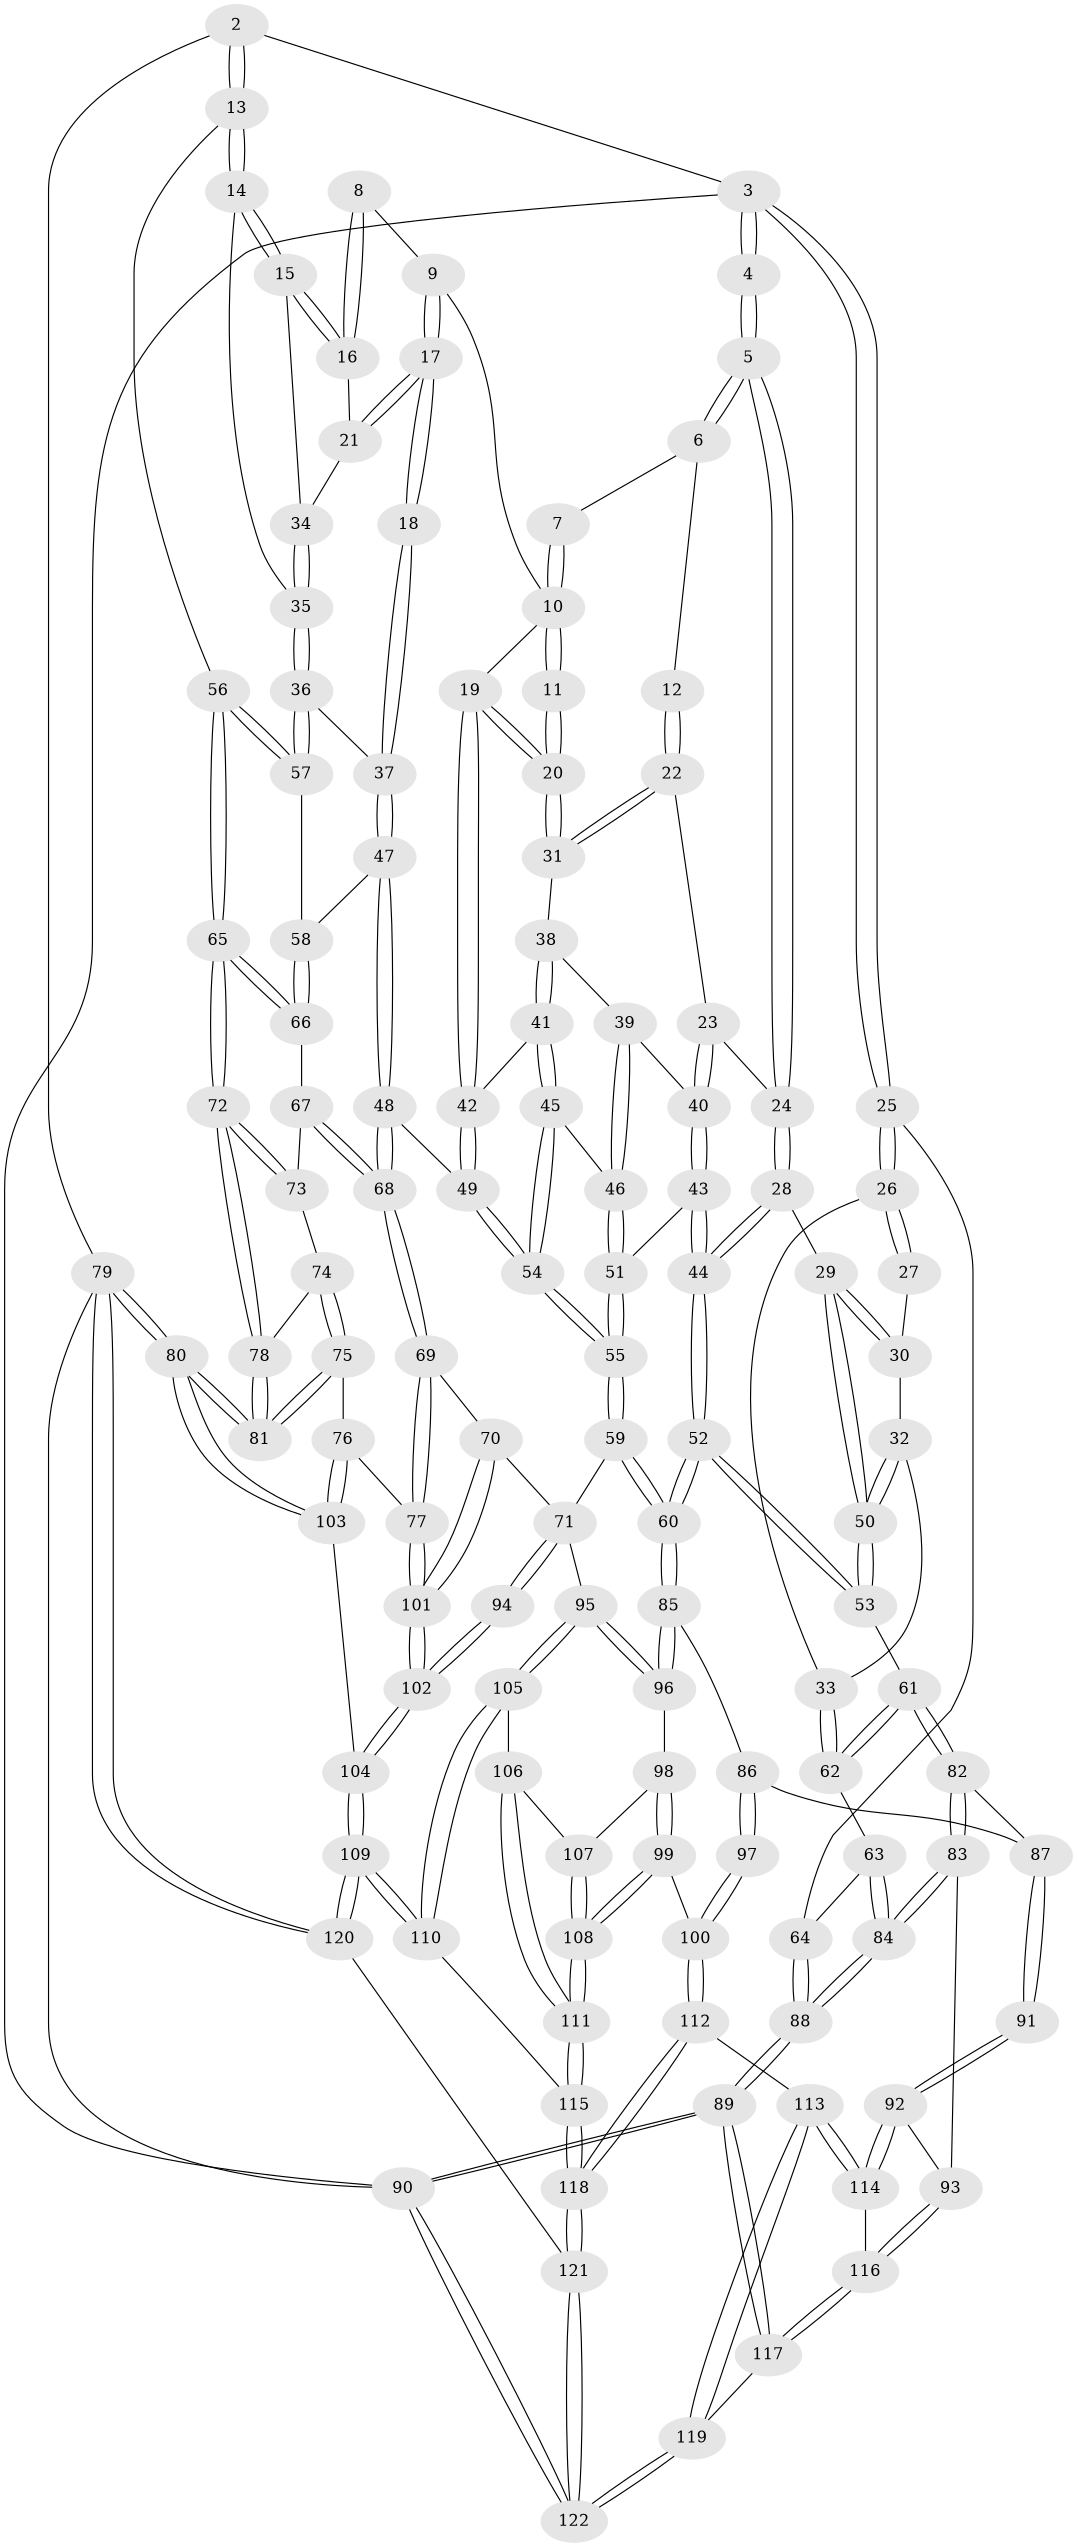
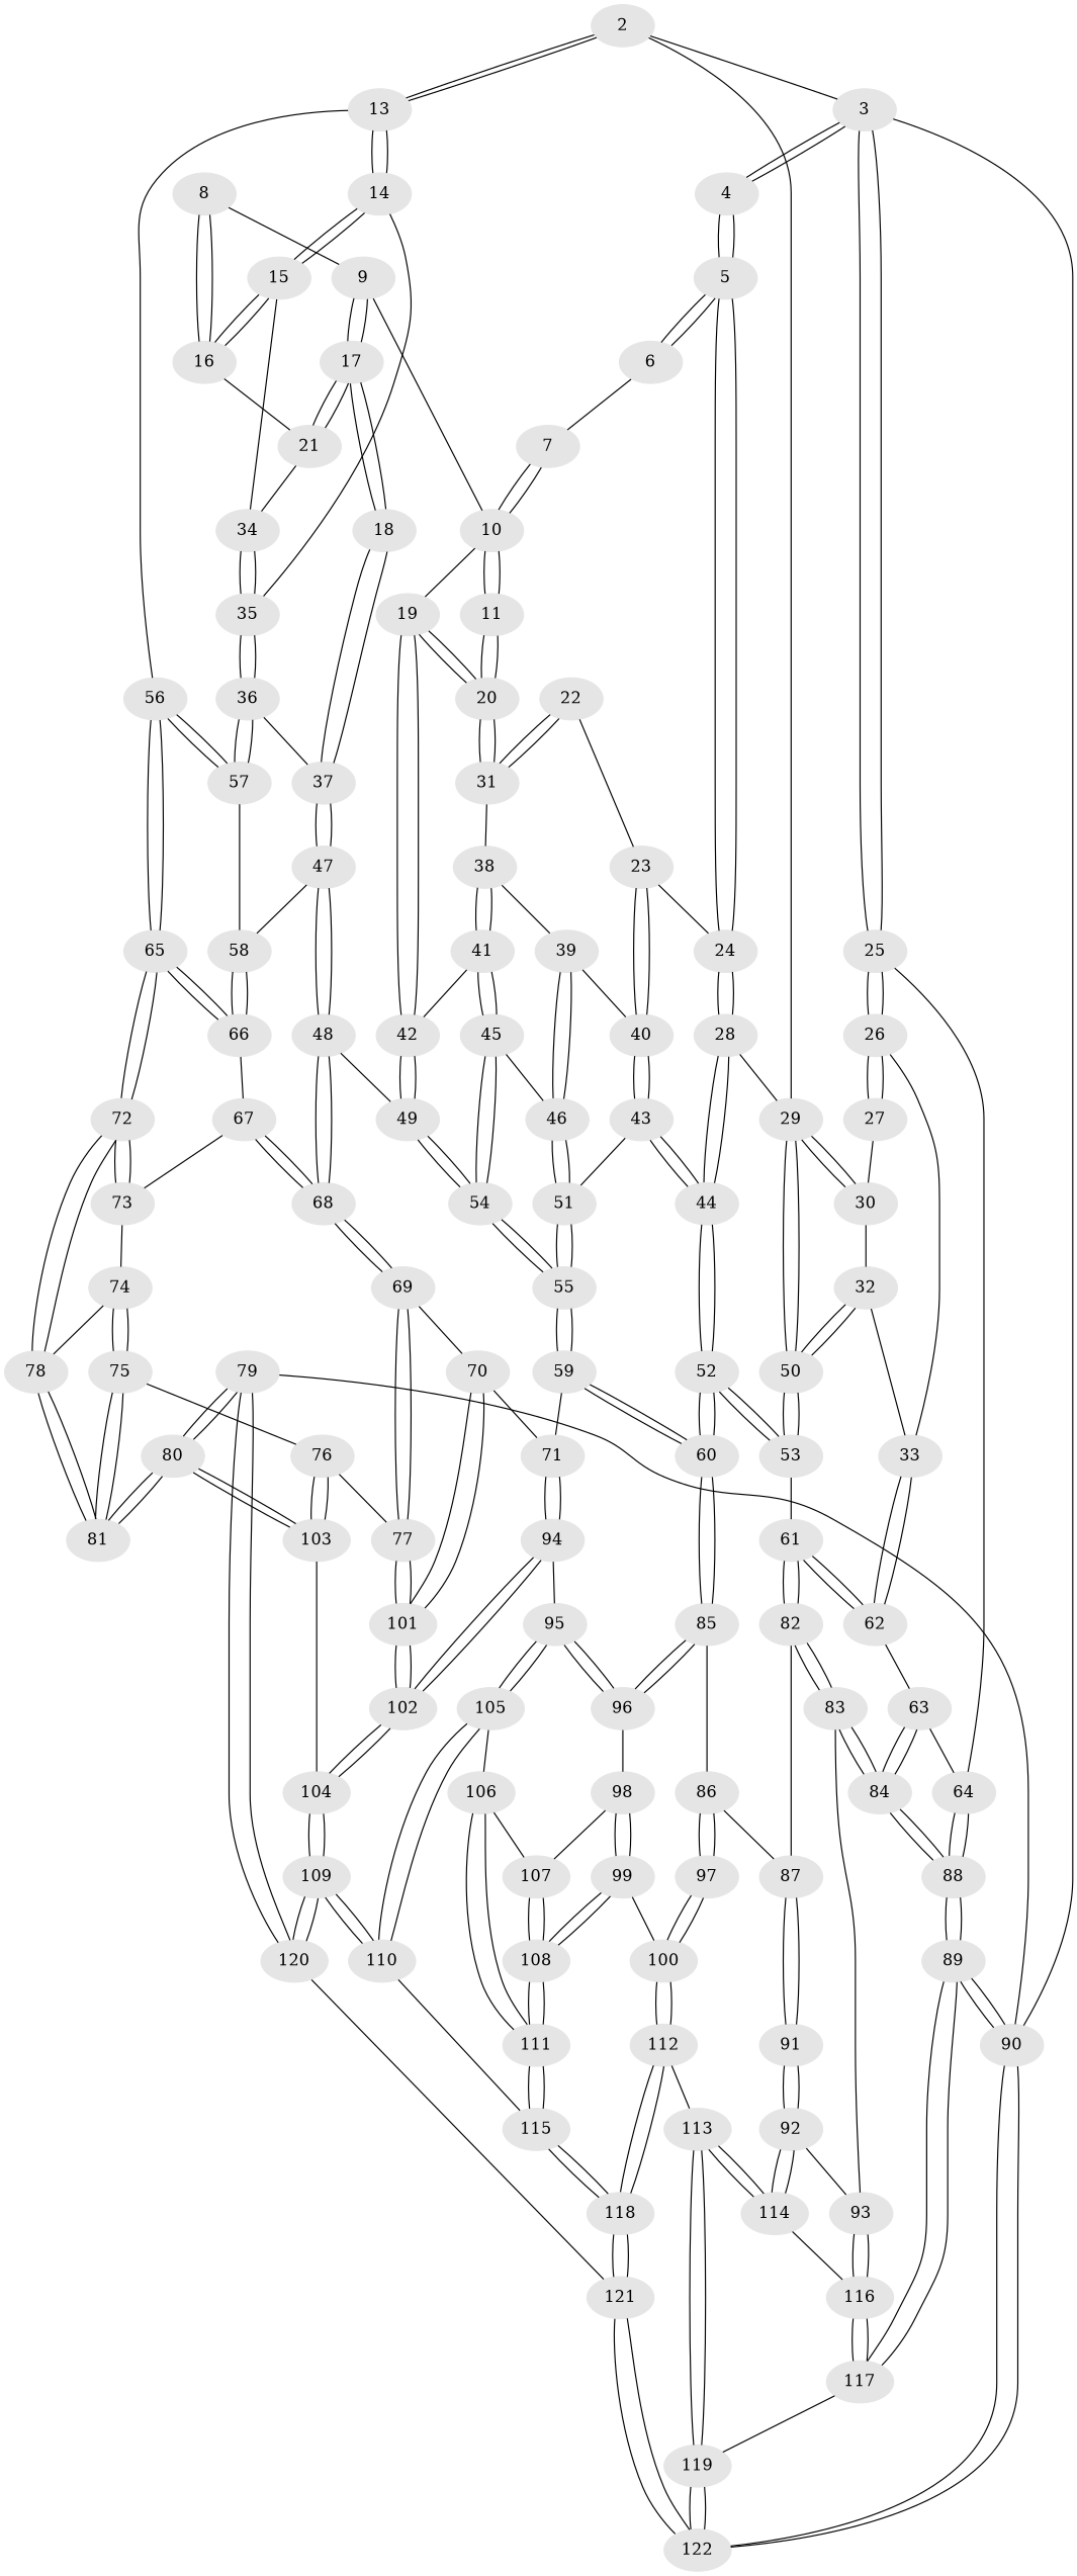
  graph {
    node [color=gray90 style=filled]
    2
    3
    13
    79
    8
    9
    16
    4
    25
    90
    14
    56
    80
    120
    5
    26
    64
    122
    6
    24
    7
-   12
    28
    10
    22
    11
    19
    17
    21
    18
    20
    31
    23
    15
    35
    57
    65
    34
    36
    37
    42
    47
    49
    38
    40
    43
    29
    44
    27
    33
    88
    30
    62
    32
    50
    52
    53
    39
    41
    63
    58
    48
    46
    45
    51
    54
    55
    60
    68
    66
    69
    61
    59
    85
    82
    71
    72
    67
    94
    86
    96
    83
    87
    84
    89
    73
    78
    74
    70
    77
    101
    102
    95
    81
    75
    76
    103
    104
    121
    93
    91
    116
    97
    98
    100
    92
    117
    119
    114
    105
    106
    110
    99
    107
    112
    108
    111
    113
    118
    109
    115
    2 -- 3
    2 -- 13
    2 -- 13
-   2 -- 79
+   2 -- 29
    3 -- 4
    3 -- 4
    3 -- 25
    3 -- 25
    3 -- 90
    13 -- 14
    13 -- 14
    13 -- 56
    79 -- 90
    79 -- 80
    79 -- 80
    79 -- 120
    79 -- 120
    8 -- 9
    8 -- 16
    8 -- 16
    9 -- 10
    9 -- 17
    9 -- 17
    16 -- 21
    4 -- 5
    4 -- 5
    25 -- 26
    25 -- 26
    25 -- 64
    90 -- 122
    90 -- 122
    14 -- 15
    14 -- 15
    14 -- 35
    56 -- 57
    56 -- 57
    56 -- 65
    56 -- 65
    80 -- 81
    80 -- 81
    80 -- 103
    80 -- 103
    120 -- 121
    5 -- 6
    5 -- 6
    5 -- 24
    5 -- 24
    26 -- 27
    26 -- 27
    26 -- 33
    64 -- 88
    64 -- 88
    6 -- 7
-   6 -- 12
    24 -- 28
    24 -- 28
    7 -- 10
    7 -- 10
-   12 -- 22
-   12 -- 22
    28 -- 29
    28 -- 44
    28 -- 44
    10 -- 11
    10 -- 11
    10 -- 19
    22 -- 31
    22 -- 31
    22 -- 23
    11 -- 20
    11 -- 20
    19 -- 20
    19 -- 20
    19 -- 42
    19 -- 42
    17 -- 21
    17 -- 21
    17 -- 18
    17 -- 18
    21 -- 34
    18 -- 37
    18 -- 37
    20 -- 31
    20 -- 31
    31 -- 38
    23 -- 24
    23 -- 40
    23 -- 40
    15 -- 16
    15 -- 16
    15 -- 34
    35 -- 36
    35 -- 36
    57 -- 58
    65 -- 66
    65 -- 66
    65 -- 72
    65 -- 72
    34 -- 35
    34 -- 35
    36 -- 57
    36 -- 57
    36 -- 37
    37 -- 47
    37 -- 47
    42 -- 49
    42 -- 49
    47 -- 58
    47 -- 48
    47 -- 48
    49 -- 54
    49 -- 54
    38 -- 39
    38 -- 41
    38 -- 41
    40 -- 43
    40 -- 43
    43 -- 44
    43 -- 44
    43 -- 51
    29 -- 30
    29 -- 30
    29 -- 50
    29 -- 50
    44 -- 52
    44 -- 52
    27 -- 30
    33 -- 62
    33 -- 62
    88 -- 89
    88 -- 89
    30 -- 32
    62 -- 63
    32 -- 33
    32 -- 50
    32 -- 50
    50 -- 53
    50 -- 53
    52 -- 53
    52 -- 53
    52 -- 60
    52 -- 60
    53 -- 61
    39 -- 40
    39 -- 46
    39 -- 46
    41 -- 42
    41 -- 45
    41 -- 45
    63 -- 64
    63 -- 84
    63 -- 84
    58 -- 66
    58 -- 66
    48 -- 49
    48 -- 68
    48 -- 68
    46 -- 51
    46 -- 51
    45 -- 46
    45 -- 54
    45 -- 54
    51 -- 55
    51 -- 55
    54 -- 55
    54 -- 55
    55 -- 59
    55 -- 59
    60 -- 85
    60 -- 85
    68 -- 69
    68 -- 69
    66 -- 67
    69 -- 70
    69 -- 77
    69 -- 77
    61 -- 62
    61 -- 62
    61 -- 82
    61 -- 82
    59 -- 60
    59 -- 60
    59 -- 71
    85 -- 86
    85 -- 96
    85 -- 96
    82 -- 83
    82 -- 83
    82 -- 87
    71 -- 94
    71 -- 94
    72 -- 73
    72 -- 73
    72 -- 78
    72 -- 78
    67 -- 68
    67 -- 68
    67 -- 73
    94 -- 102
    94 -- 102
-   71 -- 95
+   94 -- 95
    86 -- 87
    86 -- 97
    86 -- 97
    96 -- 98
    83 -- 84
    83 -- 84
    83 -- 93
    87 -- 91
    87 -- 91
    84 -- 88
    84 -- 88
    89 -- 90
    89 -- 90
    89 -- 117
    89 -- 117
    73 -- 74
    78 -- 81
    78 -- 81
    74 -- 78
    74 -- 75
    74 -- 75
    70 -- 71
    70 -- 101
    70 -- 101
    77 -- 101
    77 -- 101
    101 -- 102
    101 -- 102
    102 -- 104
    102 -- 104
    95 -- 96
    95 -- 96
    95 -- 105
    95 -- 105
    75 -- 81
    75 -- 81
    75 -- 76
    76 -- 77
    76 -- 103
    76 -- 103
    103 -- 104
    104 -- 109
    104 -- 109
    121 -- 122
    121 -- 122
    93 -- 116
    93 -- 116
    91 -- 92
    91 -- 92
    116 -- 117
    116 -- 117
    97 -- 100
    97 -- 100
    98 -- 99
    98 -- 99
    98 -- 107
    100 -- 112
    100 -- 112
    92 -- 93
    92 -- 114
    92 -- 114
    117 -- 119
    119 -- 122
    119 -- 122
    114 -- 116
    105 -- 106
    105 -- 110
    105 -- 110
    106 -- 107
    106 -- 111
    106 -- 111
    110 -- 115
    99 -- 100
    99 -- 108
    99 -- 108
    107 -- 108
    107 -- 108
    112 -- 113
    112 -- 118
    112 -- 118
    108 -- 111
    108 -- 111
    111 -- 115
    111 -- 115
    113 -- 119
    113 -- 119
    113 -- 114
    113 -- 114
    118 -- 121
    118 -- 121
    109 -- 120
    109 -- 120
    109 -- 110
    109 -- 110
    115 -- 118
    115 -- 118
  }
